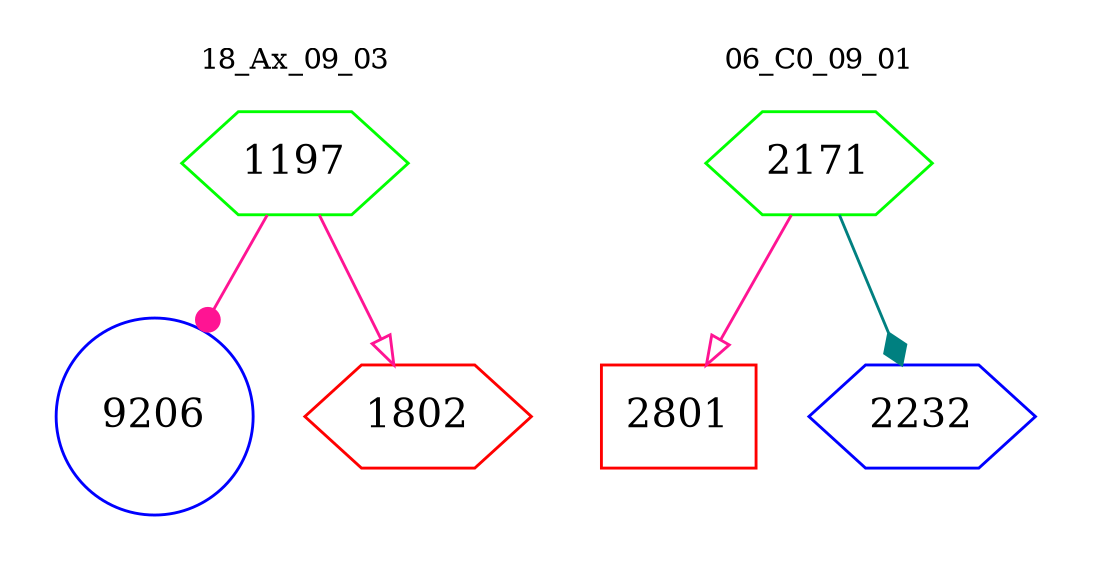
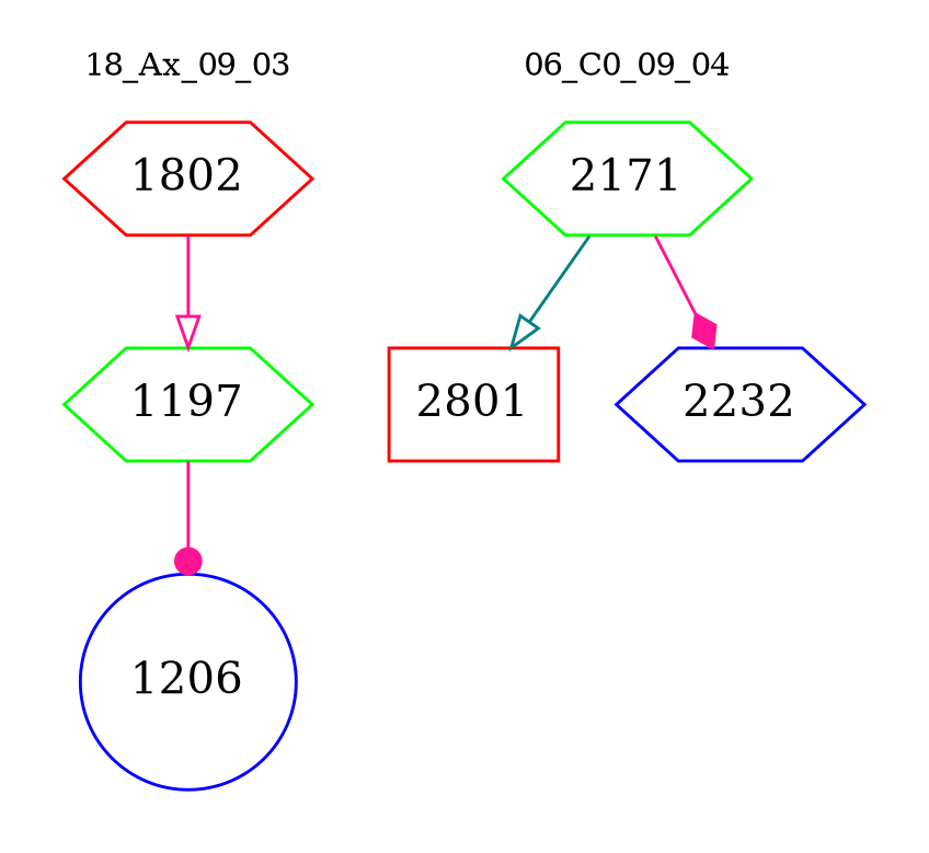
  digraph {
    node [color=green shape=hexagon]
    edge [arrowhead=onormal color=deeppink]
    n1 [label=1197]
-   n2 [color=blue label=9206 shape=circle]
+   n2 [color=blue label=1206 shape=circle]
    n3 [color=red label=1802]
    n4 [label=2171]
    n5 [color=red label=2801 shape=box]
    n6 [color=blue label=2232]
    subgraph cluster_1 {
      color=white
      fontsize=10
      label="18_Ax_09_03"
      n1
      n2
      n3
    }
    subgraph cluster_2 {
      color=white
      fontsize=10
-     label="06_C0_09_01"
+     label="06_C0_09_04"
      n4
      n5
      n6
    }
    n1 -> n2 [arrowhead=dot]
-   n1 -> n3
-   n4 -> n5
-   n4 -> n6 [arrowhead=diamond color=teal]
+   n3 -> n1
+   n4 -> n5 [color=teal]
+   n4 -> n6 [arrowhead=diamond]
  }
